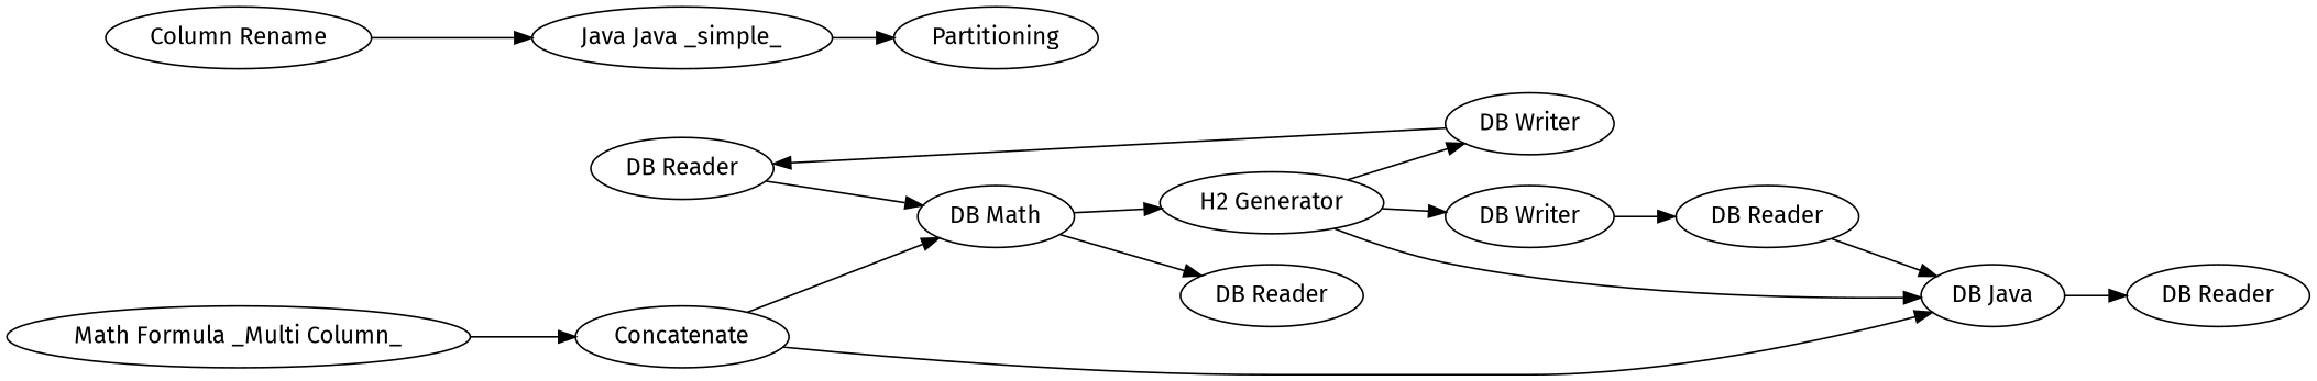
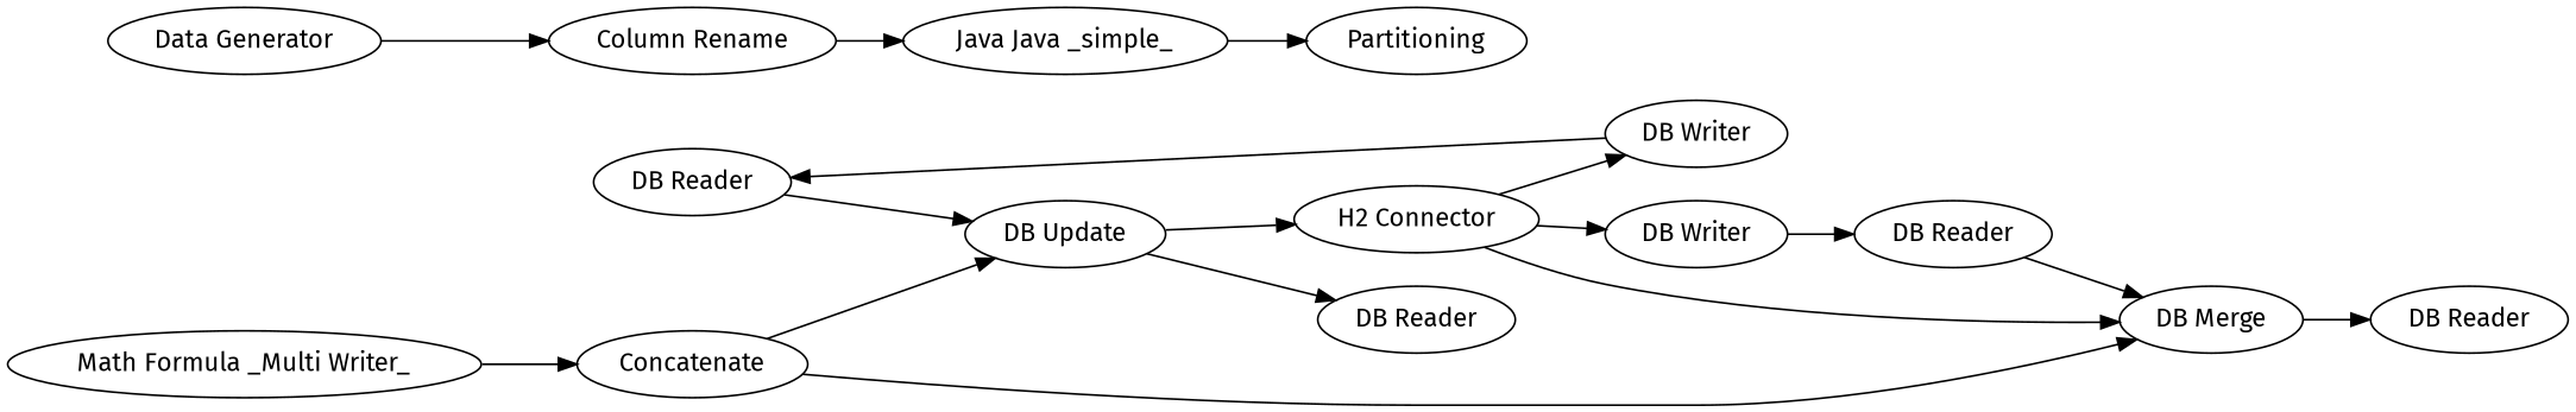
  digraph {
    fontname="Fira Sans"
    rankdir=LR
    node [fontname="Fira Sans"]
    edge [fontname="Fira Sans"]
    n1 [label="DB Reader"]
-   n2 [label="DB Math"]
+   n2 [label="DB Update"]
    n3 [label="DB Reader"]
-   n4 [label="H2 Generator"]
+   n4 [label="H2 Connector"]
    n5 [label="Java Java _simple_"]
    n6 [label=Partitioning]
    n7 [label=Concatenate]
-   n8 [label="DB Java"]
-   n9 [label="Math Formula _Multi Column_"]
+   n8 [label="DB Merge"]
+   n9 [label="Math Formula _Multi Writer_"]
    n10 [label="DB Reader"]
    n11 [label="DB Reader"]
    n12 [label="DB Writer"]
    n13 [label="DB Writer"]
+   n14 [label="Data Generator"]
    n15 [label="Column Rename"]
    n1 -> n2
    n2 -> n3
    n2 -> n4
    n4 -> n8
    n4 -> n12
    n4 -> n13
    n5 -> n6
    n7 -> n2
    n7 -> n8
    n8 -> n11
    n9 -> n7
    n10 -> n8
    n12 -> n1
    n13 -> n10
+   n14 -> n15
    n15 -> n5
  }
